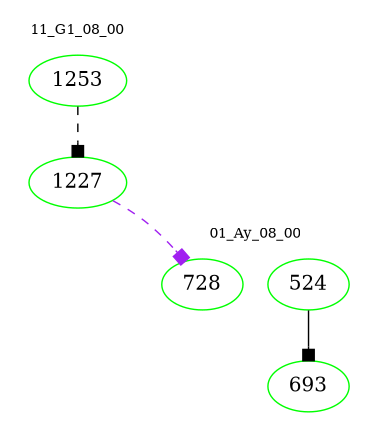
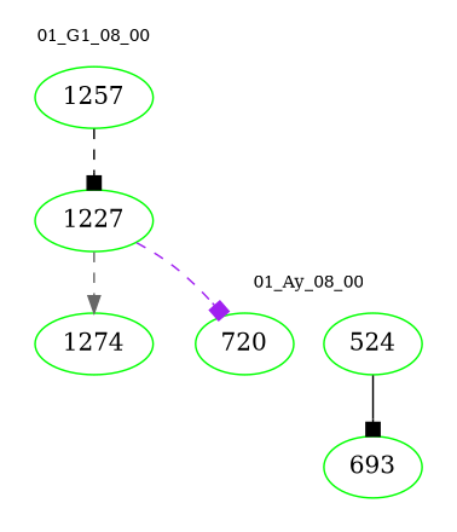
  digraph {
    node [color=green]
    edge [arrowhead=box color=black style=dashed]
    n1 [label=524]
    n2 [label=693]
-   n3 [label=728]
-   n4 [label=1253]
+   n3 [label=720]
+   n4 [label=1257]
    n5 [label=1227]
+   n6 [label=1274]
    subgraph cluster_1 {
      color=white
      fontsize=10
      label="01_Ay_08_00"
      n1
      n2
      n3
    }
    subgraph cluster_2 {
      color=white
      fontsize=10
-     label="11_G1_08_00"
+     label="01_G1_08_00"
      n4
      n5
+     n6
    }
    n1 -> n2 [style=solid]
    n4 -> n5
    n5 -> n3 [color=purple]
+   n5 -> n6 [arrowhead=normal color=gray40]
  }
